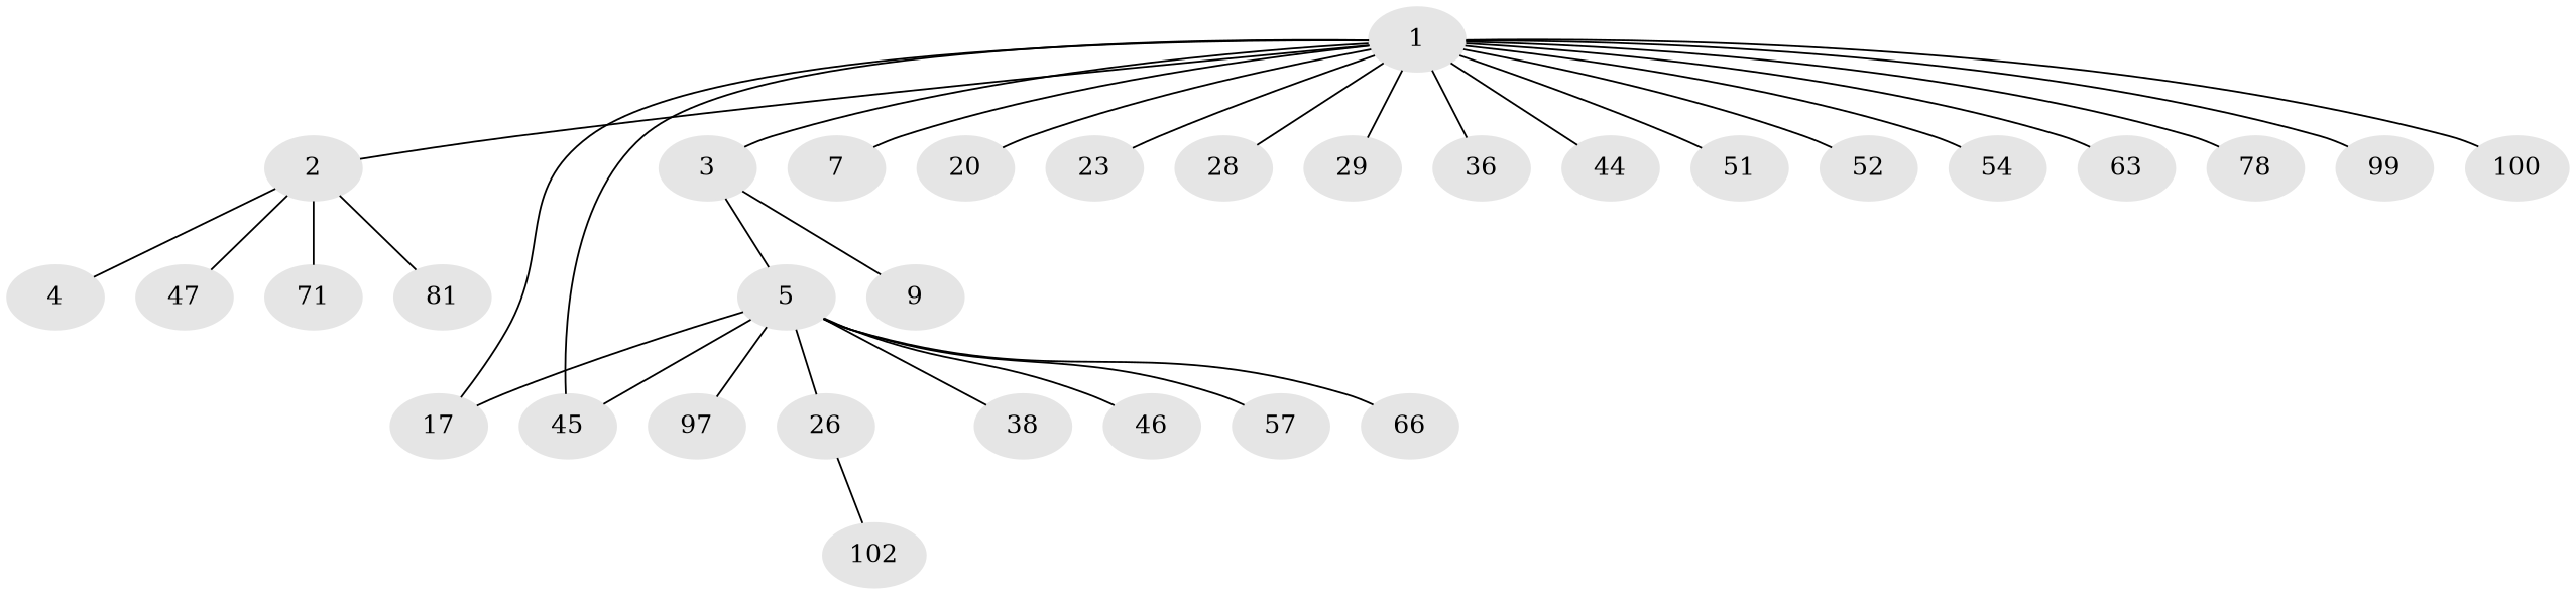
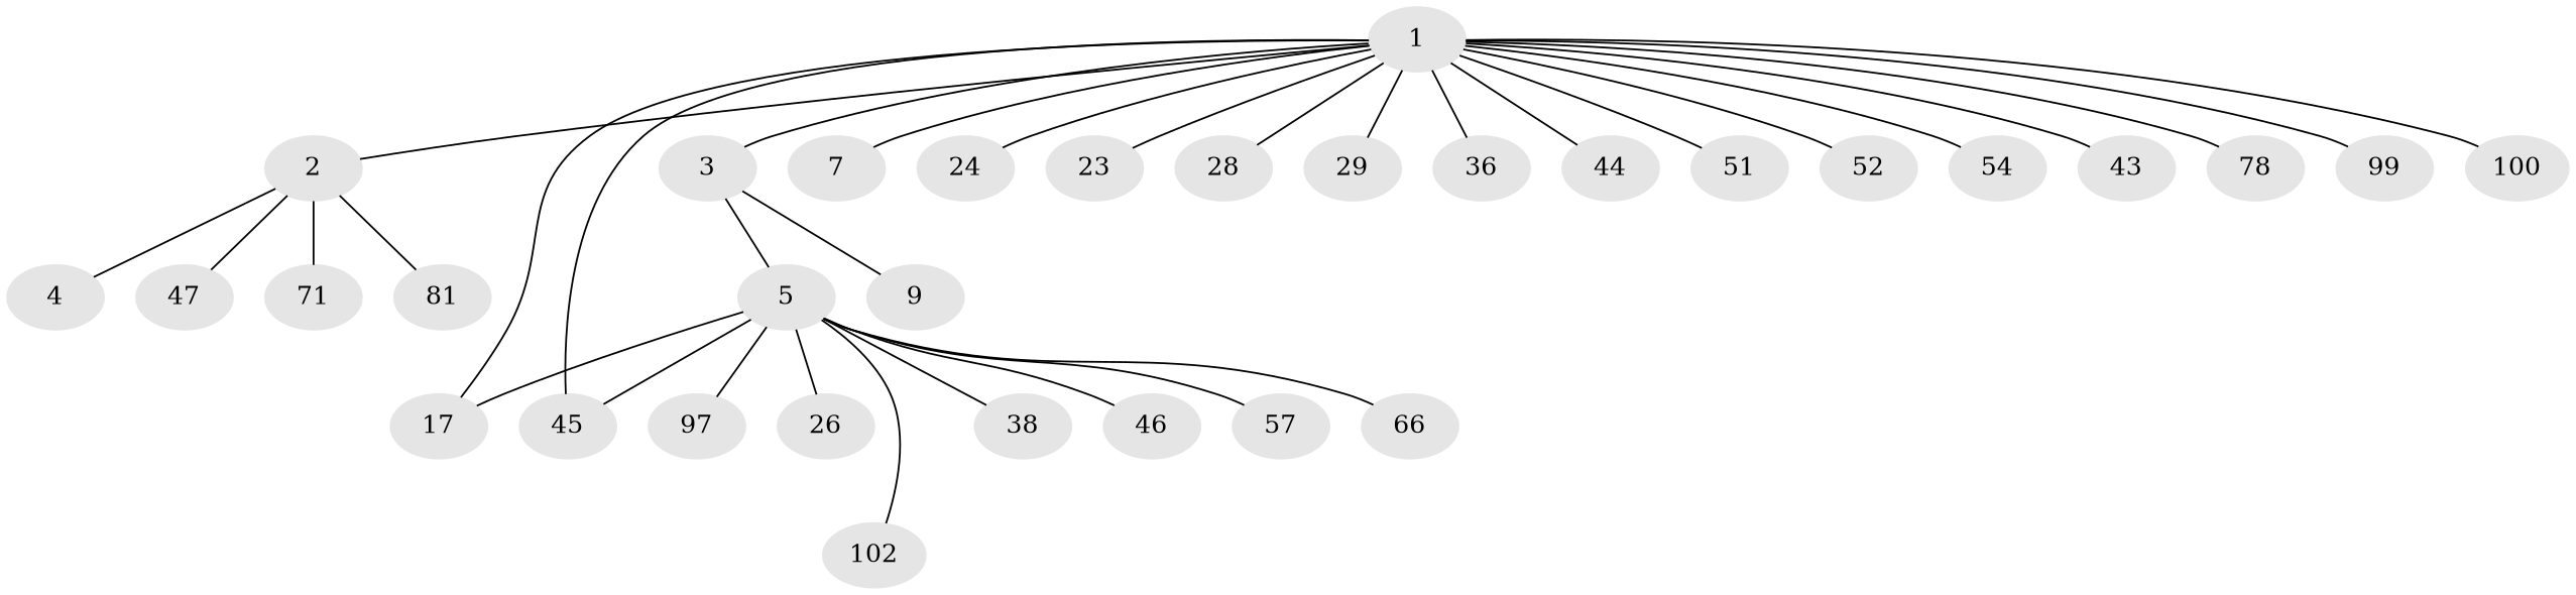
  graph {
    node [color=gray90 style=filled]
    1 [super="+8"]
    2
    3
    7 [super="+42"]
    17 [super="+62"]
-   20 [super="+40"]
+   20 [super="+40" label=24]
    23 [super="+69"]
    28
    29
    36 [super="+49"]
    44
    45 [super="+85+100+98+103+55"]
    51
    52
    54
-   63
+   63 [label=43]
    78
    99
    n19 [label=100]
    4
    47
    71 [super="+86"]
    81 [super="+90"]
    5 [super="+43+13+18+31+53+58+107+87+61+88+68+24+22+6+10+12+14"]
    9
    26 [super="+34"]
    38
    46
    57
    66
    97
    102
    1 -- 2
    1 -- 3
    1 -- 7
    1 -- 17
    1 -- 20
    1 -- 23
    1 -- 28
    1 -- 29
    1 -- 36
    1 -- 44
    1 -- 45
    1 -- 51
    1 -- 52
    1 -- 54
    1 -- 63
    1 -- 78
    1 -- 99
    1 -- n19
    2 -- 4
    2 -- 47
    2 -- 71
    2 -- 81
    3 -- 5
    3 -- 9
    5 -- 17
    5 -- 45 [weight=2]
    5 -- 26
    5 -- 38
    5 -- 46
    5 -- 57
    5 -- 66
    5 -- 97
-   26 -- 102
+   5 -- 102
  }
